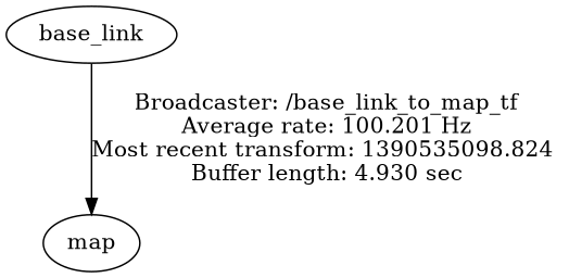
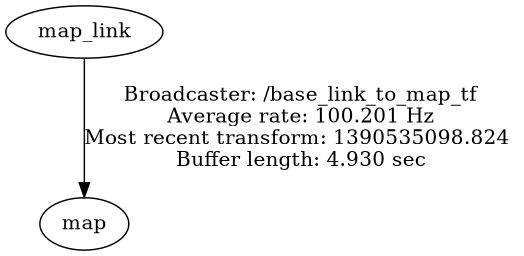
  digraph {
-   base_link
+   base_link [label=map_link]
    map
    base_link -> map [label="Broadcaster: /base_link_to_map_tf\nAverage rate: 100.201 Hz\nMost recent transform: 1390535098.824 \nBuffer length: 4.930 sec\n"]
  }
